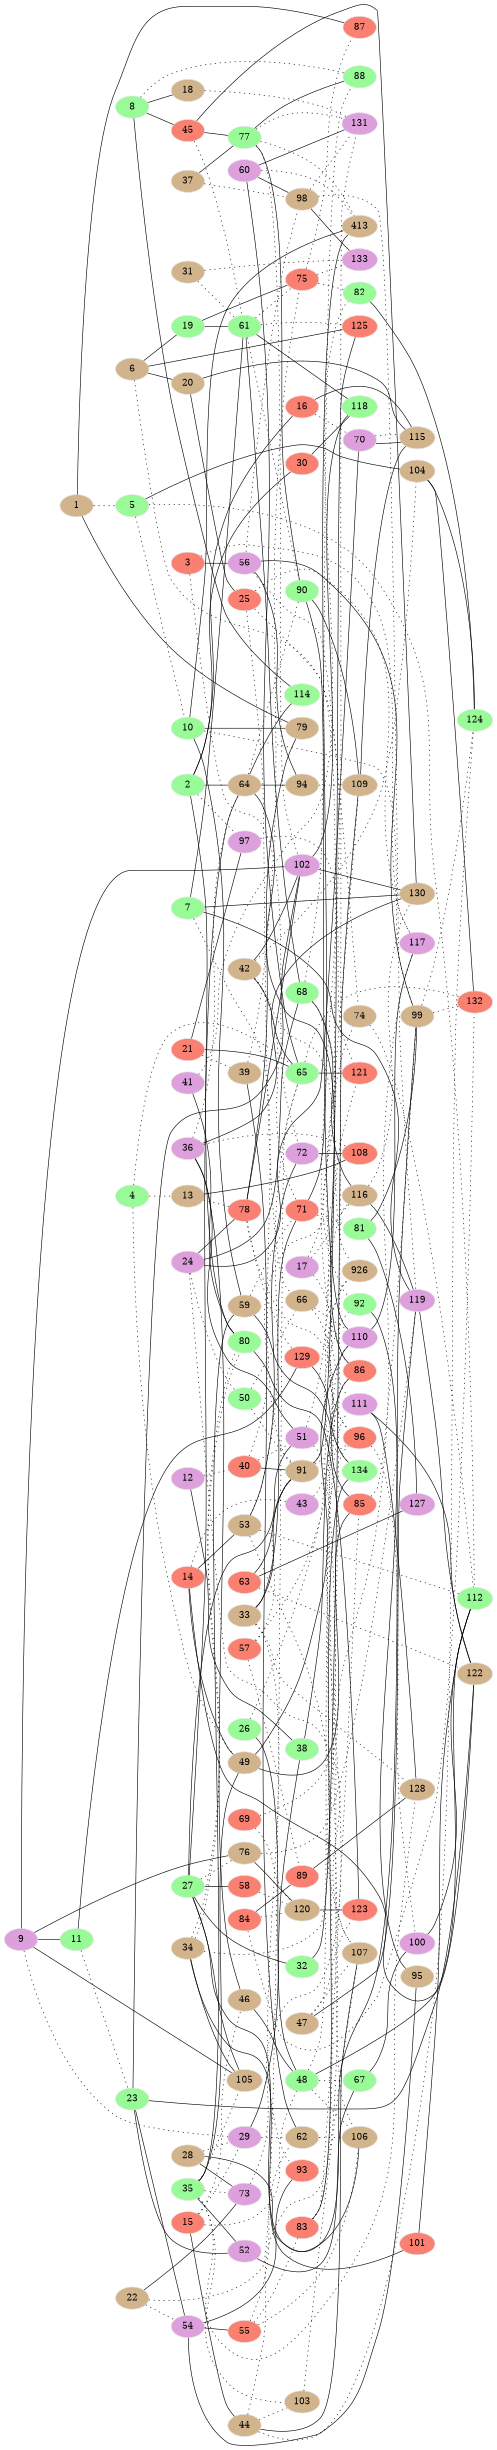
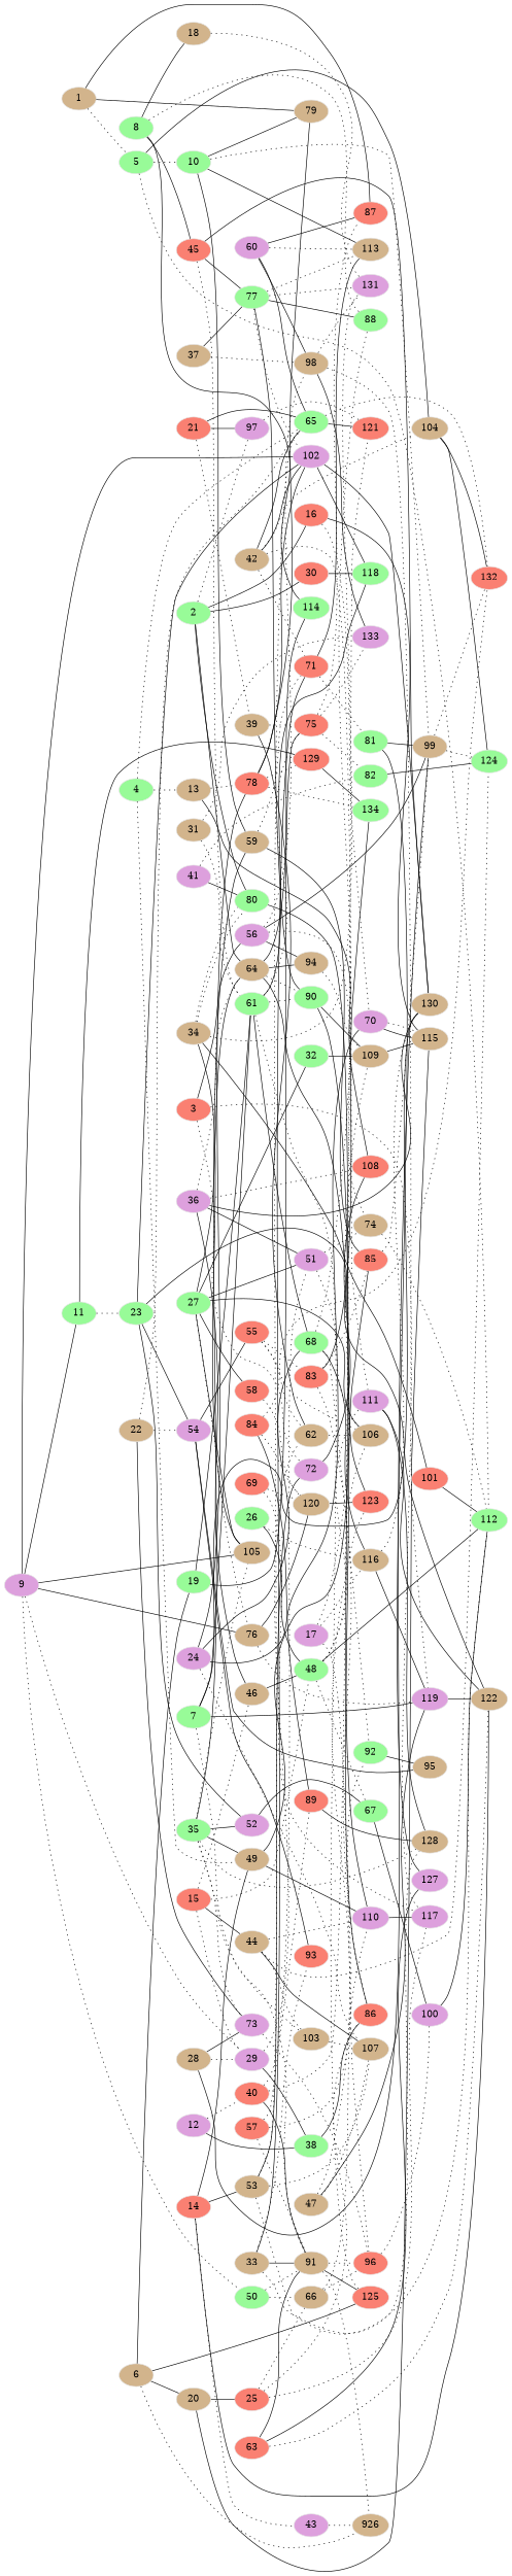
  graph {
    rankdir=LR
    node [color=gray90 fillcolor=tan style=filled]
    edge [style=solid]
    5 [fillcolor=palegreen]
    1
    79
    87 [fillcolor=salmon]
    10 [fillcolor=palegreen]
    104
    112 [fillcolor=palegreen]
    2 [fillcolor=palegreen]
    16 [fillcolor=salmon]
    30 [fillcolor=salmon]
    64
    80 [fillcolor=palegreen]
    97 [fillcolor=plum]
    70 [fillcolor=plum]
    115
    118 [fillcolor=palegreen]
    114 [fillcolor=palegreen]
    86 [fillcolor=salmon]
    94
    90 [fillcolor=palegreen]
    123 [fillcolor=salmon]
    121 [fillcolor=salmon]
    3 [fillcolor=salmon]
    56 [fillcolor=plum]
    72 [fillcolor=plum]
    117 [fillcolor=plum]
    99
    98
    74
    108 [fillcolor=salmon]
    4 [fillcolor=palegreen]
    13
    49
    65 [fillcolor=palegreen]
    78 [fillcolor=salmon]
    110 [fillcolor=plum]
    85 [fillcolor=salmon]
    132 [fillcolor=salmon]
    59
-   113 [label=413]
+   113
    124 [fillcolor=palegreen]
    19 [fillcolor=palegreen]
    6
    20
    125 [fillcolor=salmon]
    n46 [label=926]
    61 [fillcolor=palegreen]
    75 [fillcolor=salmon]
    25 [fillcolor=salmon]
    7 [fillcolor=palegreen]
    91
    119 [fillcolor=plum]
    130
    68 [fillcolor=palegreen]
    96 [fillcolor=salmon]
    122
    8 [fillcolor=palegreen]
    18
    45 [fillcolor=salmon]
    88 [fillcolor=palegreen]
    131 [fillcolor=plum]
    77 [fillcolor=palegreen]
    9 [fillcolor=plum]
    11 [fillcolor=palegreen]
    29 [fillcolor=plum]
    50 [fillcolor=palegreen]
    76
    102 [fillcolor=plum]
    105
    23 [fillcolor=palegreen]
    129 [fillcolor=salmon]
    38 [fillcolor=palegreen]
    62
    66
    120
    71 [fillcolor=salmon]
    54 [fillcolor=plum]
    52 [fillcolor=plum]
    134 [fillcolor=palegreen]
    12 [fillcolor=plum]
    40 [fillcolor=salmon]
    51 [fillcolor=plum]
    14 [fillcolor=salmon]
    43 [fillcolor=plum]
    53
    107
    15 [fillcolor=salmon]
    44
    46
    48 [fillcolor=palegreen]
    103
    106
    111 [fillcolor=plum]
    67 [fillcolor=palegreen]
    17 [fillcolor=plum]
    109
    116
    100 [fillcolor=plum]
    133 [fillcolor=plum]
    82 [fillcolor=palegreen]
    21 [fillcolor=salmon]
    39
    22
    73 [fillcolor=plum]
    93 [fillcolor=salmon]
    55 [fillcolor=salmon]
    95
    24 [fillcolor=plum]
    92 [fillcolor=palegreen]
    26 [fillcolor=palegreen]
    27 [fillcolor=palegreen]
    32 [fillcolor=palegreen]
    58 [fillcolor=salmon]
    28
    31
    33
    128
    81 [fillcolor=palegreen]
    34
    101 [fillcolor=salmon]
    35 [fillcolor=palegreen]
    36 [fillcolor=plum]
    37
    41 [fillcolor=plum]
    42
    47
    83 [fillcolor=salmon]
    57 [fillcolor=salmon]
    89 [fillcolor=salmon]
    60 [fillcolor=plum]
    63 [fillcolor=salmon]
    127 [fillcolor=plum]
    69 [fillcolor=salmon]
    84 [fillcolor=salmon]
    5 -- 10 [style=dotted]
    5 -- 104
    5 -- 112 [style=dotted]
    1 -- 5 [style=dotted]
    1 -- 79
    1 -- 87
    10 -- 79
    10 -- 99 [style=dotted]
    10 -- 59
    10 -- 113
    104 -- 132
    104 -- 124
    2 -- 16
    2 -- 30
    2 -- 64
    2 -- 80
    2 -- 97 [style=dotted]
    16 -- 70 [style=dotted]
    16 -- 115
    30 -- 118
    64 -- 114
    64 -- 86
    64 -- 94
    64 -- 90 [style=dotted]
    80 -- 123
    97 -- 121 [style=dotted]
    70 -- 115
    70 -- 115 [style=dotted]
    94 -- 109 [style=dotted]
    90 -- 110
    90 -- 109
    3 -- 56
    3 -- 72 [style=dotted]
    3 -- 117 [style=dotted]
    56 -- 94
    56 -- 99
    56 -- 98 [style=dotted]
    56 -- 74 [style=dotted]
    72 -- 108
    99 -- 132 [style=dotted]
    99 -- 124 [style=dotted]
    98 -- 119 [style=dotted]
    98 -- 131 [style=dotted]
    98 -- 133
    74 -- 112 [style=dotted]
    4 -- 13 [style=dotted]
    4 -- 49 [style=dotted]
    4 -- 65 [style=dotted]
    13 -- 108
    13 -- 78 [style=dotted]
    49 -- 110
    49 -- 85
    65 -- 121
    65 -- 132 [style=dotted]
    78 -- 79
    78 -- 102
    78 -- 129 [style=dotted]
    78 -- 134 [style=dotted]
    110 -- 117
    85 -- 99 [style=dotted]
    59 -- 85
    59 -- 71 [style=dotted]
    19 -- 61
    19 -- 75
    6 -- 19
    6 -- 20
    6 -- 125
    6 -- n46 [style=dotted]
    20 -- 115
    20 -- 25
    61 -- 118
    61 -- 90 [style=dotted]
    61 -- 125 [style=dotted]
    61 -- 75 [style=dotted]
    61 -- 68
    75 -- 87 [style=dotted]
    75 -- 133 [style=dotted]
    75 -- 82 [style=dotted]
    25 -- 86 [style=dotted]
    25 -- 117 [style=dotted]
    25 -- 66 [style=dotted]
    7 -- 61
    7 -- 91 [style=dotted]
    7 -- 119
    7 -- 130
    91 -- 125
    91 -- n46 [style=dotted]
    91 -- 96 [style=dotted]
    119 -- 122
    68 -- 88 [style=dotted]
    68 -- 116
    68 -- 92 [style=dotted]
    96 -- 100 [style=dotted]
    8 -- 114
    8 -- 18
    8 -- 45
    8 -- 88 [style=dotted]
    18 -- 131 [style=dotted]
    45 -- 61 [style=dotted]
    45 -- 130
    45 -- 77
    77 -- 90
    77 -- 113 [style=dotted]
    77 -- 88
    77 -- 131 [style=dotted]
    77 -- 102 [style=dotted]
    9 -- 11
    9 -- 29 [style=dotted]
-   24 -- 50 [style=dotted]
+   9 -- 50 [style=dotted]
    9 -- 76
    9 -- 102
    9 -- 105
    11 -- 23 [style=dotted]
    11 -- 129
    29 -- 38
    29 -- 62 [style=dotted]
    50 -- 91 [style=dotted]
    50 -- 66 [style=dotted]
    76 -- 119 [style=dotted]
    76 -- 120
    102 -- 118
    102 -- 130
    23 -- 122
    23 -- 102
    23 -- 54
    23 -- 52
    129 -- 134
    38 -- 86
    62 -- 106 [style=dotted]
    66 -- 110 [style=dotted]
    66 -- 96 [style=dotted]
    120 -- 123
    71 -- 113
    71 -- 81 [style=dotted]
    54 -- 93
    54 -- 55
    54 -- 95
    52 -- 67
    12 -- 38
    12 -- 40 [style=dotted]
    40 -- 121 [style=dotted]
    40 -- 91
    40 -- 51 [style=dotted]
    51 -- 74 [style=dotted]
    51 -- 106 [style=dotted]
    14 -- 49
    14 -- 122
    14 -- 43 [style=dotted]
    14 -- 53
    43 -- n46 [style=dotted]
    53 -- 112 [style=dotted]
    53 -- 72
    53 -- 65 [style=dotted]
    53 -- 107 [style=dotted]
    15 -- 29 [style=dotted]
    15 -- 44
    15 -- 46 [style=dotted]
    15 -- 48 [style=dotted]
    44 -- 110 [style=dotted]
    44 -- 124 [style=dotted]
    44 -- 107
    44 -- 103 [style=dotted]
    46 -- 48
    48 -- 112
    48 -- 106 [style=dotted]
    48 -- 111 [style=dotted]
    48 -- 67 [style=dotted]
    103 -- 107 [style=dotted]
    111 -- 122
    111 -- 128
    67 -- 100
    17 -- 96 [style=dotted]
    17 -- 109 [style=dotted]
    17 -- 116 [style=dotted]
    109 -- 115
    116 -- 119
    116 -- 130 [style=dotted]
    100 -- 112
    82 -- 124
    21 -- 97
    21 -- 65
    21 -- 39 [style=dotted]
    39 -- 75 [style=dotted]
    39 -- 62
    22 -- 65 [style=dotted]
    22 -- 54 [style=dotted]
    22 -- 73
    73 -- 96 [style=dotted]
    55 -- 62 [style=dotted]
    55 -- 106 [style=dotted]
    55 -- 83 [style=dotted]
    24 -- 70
    24 -- 78
    24 -- 68
    24 -- 107 [style=dotted]
    92 -- 95
    26 -- 48
    26 -- 116 [style=dotted]
    27 -- 64
    27 -- 76 [style=dotted]
    27 -- 105
    27 -- 51
    27 -- 106
    27 -- 32
    27 -- 58
    32 -- 109
    58 -- 120 [style=dotted]
    28 -- 99
    28 -- 29 [style=dotted]
    28 -- 73
    31 -- 61 [style=dotted]
    31 -- 133 [style=dotted]
    33 -- 91
    33 -- 71
    33 -- 93 [style=dotted]
    33 -- 128 [style=dotted]
    81 -- 99
    81 -- 127
    34 -- 80 [style=dotted]
    34 -- 80 [style=dotted]
    34 -- 131 [style=dotted]
    34 -- 105
    34 -- 101
    101 -- 112
    35 -- 49
    35 -- 59
    35 -- 105 [style=dotted]
    35 -- 52
    35 -- 103 [style=dotted]
    35 -- 73 [style=dotted]
    35 -- 128 [style=dotted]
    36 -- 64 [style=dotted]
    36 -- 108 [style=dotted]
    36 -- 130
    36 -- 51
    36 -- 46
    37 -- 98 [style=dotted]
    37 -- 77
    41 -- 80
    41 -- 82 [style=dotted]
    42 -- 104 [style=dotted]
    42 -- 65
    42 -- 102
    42 -- 71 [style=dotted]
    42 -- 111 [style=dotted]
    47 -- 123 [style=dotted]
    47 -- 119
    47 -- 107 [style=dotted]
    83 -- 86 [style=dotted]
    83 -- 85 [style=dotted]
    83 -- 134
    57 -- 91 [style=dotted]
    57 -- 92 [style=dotted]
    57 -- 89 [style=dotted]
    89 -- 128
-   60 -- 131
+   60 -- 87
    60 -- 98
    60 -- 65
    60 -- 113 [style=dotted]
    63 -- 91
    63 -- 122 [style=dotted]
    63 -- 127
    69 -- 117 [style=dotted]
    69 -- 120 [style=dotted]
    84 -- 132 [style=dotted]
    84 -- 120 [style=dotted]
    84 -- 89
  }
